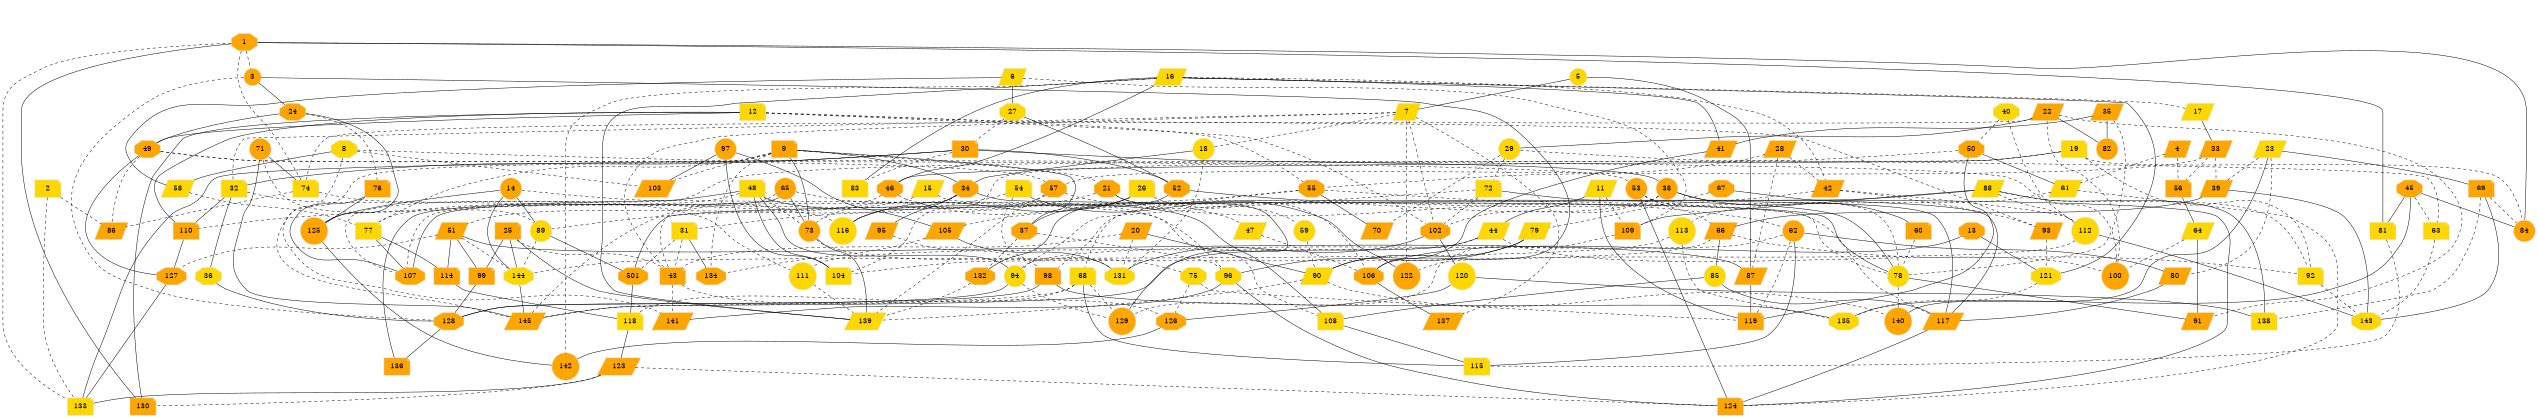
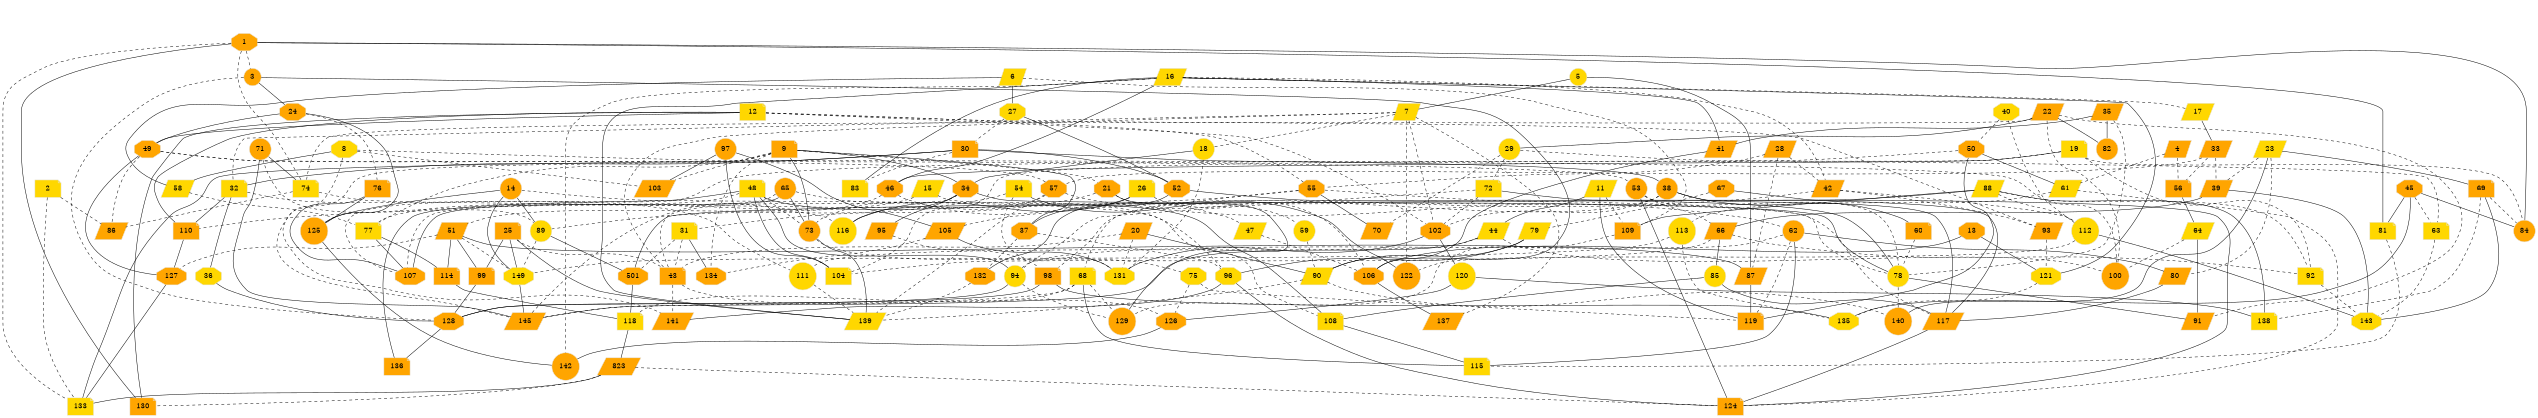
  graph {
    node [color=gray90 fillcolor=orange shape=parallelogram style=filled]
    edge [style=dashed]
    1 [shape=octagon]
    3 [shape=circle]
    74 [fillcolor=gold shape=note]
    81 [fillcolor=gold shape=note]
    84 [shape=circle]
    130 [shape=note]
    133 [fillcolor=gold shape=note]
    24 [shape=octagon]
    106 [shape=octagon]
    128 [shape=octagon]
    86
    116 [fillcolor=gold shape=circle]
    115 [fillcolor=gold shape=note]
    2 [fillcolor=gold shape=note]
    49 [shape=octagon]
    125 [shape=circle]
    76 [shape=note]
    137
    136 [shape=note]
    56 [shape=note]
    4
    61 [fillcolor=gold]
    64 [fillcolor=gold]
    124 [shape=note]
    113 [fillcolor=gold shape=circle]
    5 [fillcolor=gold shape=circle]
    7 [fillcolor=gold]
    87
    18 [fillcolor=gold shape=circle]
    32 [fillcolor=gold shape=note]
    43 [shape=note]
    102 [shape=octagon]
    122 [shape=circle]
    119 [shape=note]
    6 [fillcolor=gold]
    27 [fillcolor=gold shape=octagon]
    58 [fillcolor=gold]
    109 [shape=note]
    30 [shape=note]
    52 [shape=octagon]
    77 [fillcolor=gold shape=note]
    129 [shape=circle]
    34 [shape=octagon]
    131 [fillcolor=gold shape=octagon]
    110 [shape=note]
    36 [fillcolor=gold shape=octagon]
    111 [fillcolor=gold shape=circle]
    141
    126 [shape=octagon]
    120 [fillcolor=gold shape=circle]
    8 [fillcolor=gold shape=octagon]
    100 [shape=circle]
    103
    9 [shape=note]
    21 [shape=octagon]
    37 [shape=octagon]
    73 [shape=circle]
    134 [shape=octagon]
    145
    31 [fillcolor=gold shape=note]
    59 [fillcolor=gold shape=circle]
    78 [fillcolor=gold shape=circle]
    95
    96 [fillcolor=gold shape=octagon]
    132 [shape=octagon]
    139 [fillcolor=gold]
    75 [fillcolor=gold shape=octagon]
    107 [shape=octagon]
    114 [shape=note]
    47 [fillcolor=gold]
    11 [fillcolor=gold]
    44 [fillcolor=gold]
    12 [fillcolor=gold shape=note]
    55 [shape=octagon]
    93
    57 [shape=octagon]
    53 [shape=circle]
    127 [shape=octagon]
    70
    117
    68 [fillcolor=gold shape=note]
    121 [fillcolor=gold shape=octagon]
    13 [shape=octagon]
    135 [fillcolor=gold shape=octagon]
    14 [shape=circle]
    89 [fillcolor=gold shape=circle]
    108 [fillcolor=gold shape=note]
-   144 [fillcolor=gold shape=octagon]
+   144 [fillcolor=gold shape=octagon label=149]
    n89 [label=501 shape=octagon]
    142 [shape=circle]
    15 [fillcolor=gold]
    51
    99 [shape=note]
    91
    140 [shape=circle]
    16 [fillcolor=gold]
    17 [fillcolor=gold]
    41
    42
    46 [shape=octagon]
    83 [fillcolor=gold shape=note]
    33
    90 [fillcolor=gold]
    112 [fillcolor=gold shape=circle]
    105
    39
    19 [fillcolor=gold shape=note]
    92 [fillcolor=gold shape=note]
    104 [fillcolor=gold shape=note]
    143 [fillcolor=gold shape=octagon]
    20
    22
    29 [fillcolor=gold shape=circle]
    82 [shape=circle]
    63 [fillcolor=gold shape=note]
    72 [fillcolor=gold shape=note]
    23 [fillcolor=gold]
    69 [shape=note]
    80
    66
    138 [fillcolor=gold shape=note]
    25 [shape=note]
    26 [fillcolor=gold shape=note]
    38 [shape=circle]
    28
    94 [fillcolor=gold shape=circle]
    60 [shape=note]
    98 [shape=note]
    118 [fillcolor=gold shape=note]
    62 [shape=circle]
    35
    85 [fillcolor=gold shape=circle]
    40 [fillcolor=gold shape=octagon]
    50 [shape=octagon]
    45 [shape=octagon]
    48 [fillcolor=gold shape=note]
    54 [fillcolor=gold shape=note]
    65 [shape=circle]
    67 [shape=octagon]
    79 [fillcolor=gold]
-   123
+   123 [label=823]
    71 [shape=circle]
    88 [fillcolor=gold]
    97 [shape=circle]
    1 -- 3
    1 -- 74
    1 -- 81 [style=solid]
    1 -- 84 [style=solid]
    1 -- 130 [style=solid]
    1 -- 133
    3 -- 24 [style=solid]
    3 -- 106 [style=solid]
    3 -- 128
    74 -- 86
    74 -- 116
    81 -- 115
    24 -- 49 [style=solid]
    24 -- 125 [style=solid]
    24 -- 76
    106 -- 137 [style=solid]
    128 -- 136 [style=solid]
    2 -- 133
    2 -- 86
    49 -- 86
    49 -- 57
    49 -- 53
    49 -- 127 [style=solid]
    125 -- 142 [style=solid]
    76 -- 125 [style=solid]
    76 -- 107 [style=solid]
    56 -- 64 [style=solid]
    4 -- 56
    4 -- 61
    61 -- 124
    61 -- 113
    64 -- 100
    64 -- 91 [style=solid]
    113 -- 135
    113 -- 144
    5 -- 7 [style=solid]
    5 -- 87 [style=solid]
    7 -- 137
    7 -- 18
    7 -- 32
    7 -- 43
    7 -- 102
    7 -- 122
    87 -- 119 [style=solid]
    18 -- 34 [style=solid]
    18 -- 131
    32 -- 110 [style=solid]
    32 -- 36 [style=solid]
    32 -- 111
    43 -- 141
    43 -- 126
    102 -- 131 [style=solid]
    102 -- 120 [style=solid]
    6 -- 27 [style=solid]
    6 -- 58 [style=solid]
    6 -- 109
    27 -- 30
    27 -- 52 [style=solid]
    58 -- 77
    109 -- 129
    30 -- 133 [style=solid]
    30 -- 32 [style=solid]
    30 -- 52 [style=solid]
    30 -- 83
    30 -- 38 [style=solid]
    52 -- 78 [style=solid]
    52 -- 132 [style=solid]
    77 -- 107 [style=solid]
    77 -- 114 [style=solid]
    34 -- 116 [style=solid]
    34 -- 43
    34 -- 78 [style=solid]
    34 -- 95 [style=solid]
    110 -- 127 [style=solid]
    36 -- 128 [style=solid]
    111 -- 139
    126 -- 142 [style=solid]
    120 -- 126 [style=solid]
    120 -- 138 [style=solid]
    8 -- 58 [style=solid]
    8 -- 141
    8 -- 100
    8 -- 103
    9 -- 77
    9 -- 34 [style=solid]
    9 -- 103
    9 -- 21
    9 -- 37 [style=solid]
    9 -- 73 [style=solid]
    9 -- 134
    9 -- 145
    21 -- 129 [style=solid]
    21 -- 31
    21 -- 59
    37 -- 96
    37 -- 132
    73 -- 139 [style=solid]
    73 -- 75
    31 -- 43
    31 -- 134 [style=solid]
    31 -- n89
    59 -- 90
    78 -- 91 [style=solid]
    78 -- 140
    95 -- 98
    96 -- 124 [style=solid]
    96 -- 141 [style=solid]
    132 -- 139
    75 -- 119
    75 -- 126
    114 -- 118 [style=solid]
    47 -- 106
    11 -- 119 [style=solid]
    11 -- 109
    11 -- 44 [style=solid]
    44 -- 111
    44 -- 100
    44 -- 145 [style=solid]
    12 -- 130 [style=solid]
    12 -- 49 [style=solid]
    12 -- 102
    12 -- 110 [style=solid]
    12 -- 55
    12 -- 93
    55 -- 110
    55 -- 70 [style=solid]
    55 -- 117
    55 -- 68
    93 -- 121
    57 -- 73
    57 -- 139
    57 -- 62
    53 -- 124 [style=solid]
    53 -- 78
    53 -- 66
    127 -- 133 [style=solid]
    117 -- 124 [style=solid]
    68 -- 115 [style=solid]
    68 -- 129
    68 -- 145
    68 -- 118
    121 -- 135
    13 -- 106 [style=solid]
    13 -- 121 [style=solid]
    14 -- 125 [style=solid]
    14 -- 89 [style=solid]
    14 -- 108
    14 -- 144 [style=solid]
    89 -- 144
    89 -- n89 [style=solid]
    108 -- 115 [style=solid]
    144 -- 145 [style=solid]
    n89 -- 118 [style=solid]
    15 -- 78
    15 -- 51
    51 -- 87 [style=solid]
    51 -- 114 [style=solid]
    51 -- 127
    51 -- 144
    51 -- 99 [style=solid]
    99 -- 128 [style=solid]
    16 -- 139 [style=solid]
    16 -- 121 [style=solid]
    16 -- 142
    16 -- 17
    16 -- 41 [style=solid]
    16 -- 42
    16 -- 46 [style=solid]
    16 -- 83 [style=solid]
    17 -- 33 [style=solid]
    41 -- 90 [style=solid]
    42 -- 93
    42 -- 112
    42 -- 105
    46 -- 145
    46 -- 47
    33 -- 56
    33 -- 57
    33 -- 39
    90 -- 139
    90 -- 140
    112 -- 122
    112 -- 143 [style=solid]
    105 -- 131 [style=solid]
    105 -- 134
    39 -- 143 [style=solid]
    39 -- 66 [style=solid]
    19 -- 84
    19 -- 46 [style=solid]
    19 -- 92
    19 -- 104
    92 -- 143
    20 -- 43
    20 -- 131
    20 -- 90 [style=solid]
    22 -- 74
    22 -- 100
    22 -- 91
    22 -- 29 [style=solid]
    22 -- 82 [style=solid]
    29 -- 70
    29 -- 63
    29 -- 72
    63 -- 143
    72 -- 124 [style=solid]
    72 -- 102
    72 -- 94
    23 -- 140 [style=solid]
    23 -- 39
    23 -- 69 [style=solid]
    23 -- 80
    69 -- 84
    69 -- 143 [style=solid]
    69 -- 138
    80 -- 117 [style=solid]
    66 -- 92
    66 -- 104
    66 -- 85 [style=solid]
    25 -- 43
    25 -- 139 [style=solid]
    25 -- 144 [style=solid]
    25 -- 99 [style=solid]
    26 -- 106
    26 -- 116 [style=solid]
    26 -- 37 [style=solid]
    38 -- 102
    38 -- 117 [style=solid]
    38 -- 60 [style=solid]
    38 -- 98
    28 -- 87
    28 -- 55
    28 -- 42
    94 -- 128 [style=solid]
    94 -- 129
    60 -- 78
    98 -- 128 [style=solid]
    98 -- 135 [style=solid]
    118 -- 123 [style=solid]
    62 -- 115 [style=solid]
    62 -- 119
    62 -- 80 [style=solid]
    62 -- 94
    35 -- 78
    35 -- 41 [style=solid]
    35 -- 82 [style=solid]
    85 -- 117 [style=solid]
    85 -- 108 [style=solid]
    40 -- 112
    40 -- 50
    50 -- 61 [style=solid]
    50 -- 119 [style=solid]
    50 -- 107
    45 -- 81 [style=solid]
    45 -- 84 [style=solid]
    45 -- 135 [style=solid]
    45 -- 63
    48 -- 136 [style=solid]
    48 -- 77
    48 -- 73
    48 -- 108 [style=solid]
    48 -- 104 [style=solid]
    48 -- 94 [style=solid]
    54 -- 122 [style=solid]
    54 -- 131
    54 -- 89
    65 -- 73 [style=solid]
    65 -- 96
    65 -- 107
    65 -- 107 [style=solid]
    67 -- 117 [style=solid]
    67 -- 79
    79 -- 96 [style=solid]
    79 -- 90 [style=solid]
    123 -- 130
    123 -- 133 [style=solid]
    123 -- 124
    71 -- 74 [style=solid]
    71 -- 145 [style=solid]
    71 -- 89
    88 -- 109 [style=solid]
    88 -- n89 [style=solid]
    88 -- 112
    88 -- 92
    88 -- 138 [style=solid]
    97 -- 103 [style=solid]
    97 -- 105 [style=solid]
    97 -- 104 [style=solid]
  }
